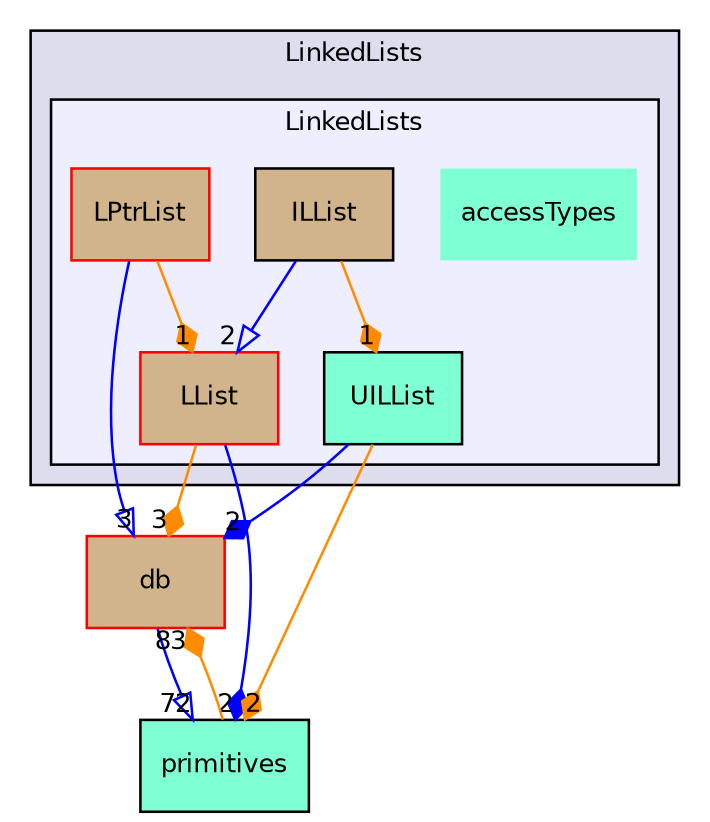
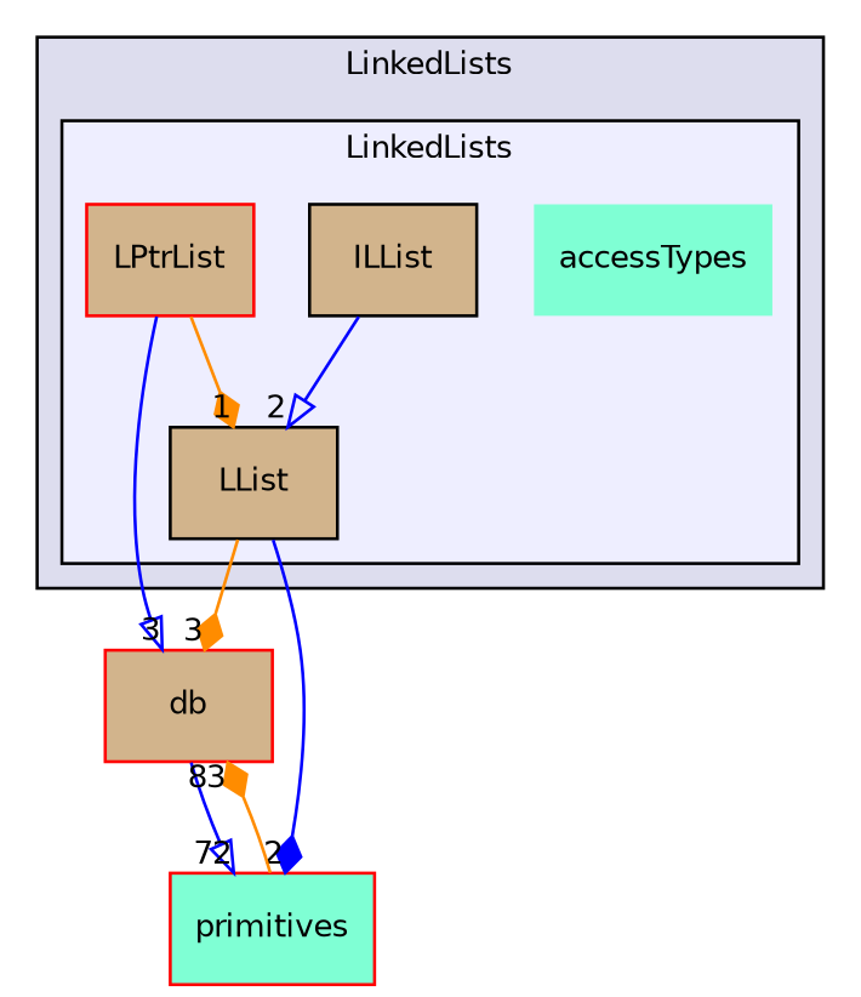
  digraph {
    compound=true
    node [fillcolor=tan fontname=Helvetica fontsize=10 shape=box style=filled color=black]
    edge [arrowhead=diamond color=blue headlabel=2 labeldistance=1.5 labelfontname=Helvetica labelfontsize=10]
    n1 [fillcolor=aquamarine label=accessTypes shape=plaintext color=""]
    n2 [label=ILList]
-   n3 [color=red label=LList]
+   n3 [label=LList]
    n4 [color=red label=LPtrList]
-   n5 [fillcolor=aquamarine label=UILList]
    n6 [color=red label=db]
-   n7 [fillcolor=aquamarine label=primitives]
+   n7 [color=red fillcolor=aquamarine label=primitives]
    subgraph cluster_1 {
      bgcolor="#ddddee"
      fontname=Helvetica
      fontsize=10
      label=LinkedLists
      pencolor=black
      subgraph cluster_2 {
        bgcolor="#eeeeff"
        fontname=Helvetica
        fontsize=10
        label=LinkedLists
        pencolor=black
        n1
        n2
        n3
        n4
-       n5
      }
    }
    n2 -> n3 [arrowhead=onormal]
-   n2 -> n5 [color=darkorange headlabel=1]
    n3 -> n6 [color=darkorange headlabel=3]
    n3 -> n7
    n4 -> n3 [color=darkorange headlabel=1]
    n4 -> n6 [arrowhead=onormal headlabel=3]
-   n5 -> n6
-   n5 -> n7 [color=darkorange]
    n6 -> n7 [arrowhead=onormal headlabel=72]
    n7 -> n6 [color=darkorange headlabel=83]
  }
